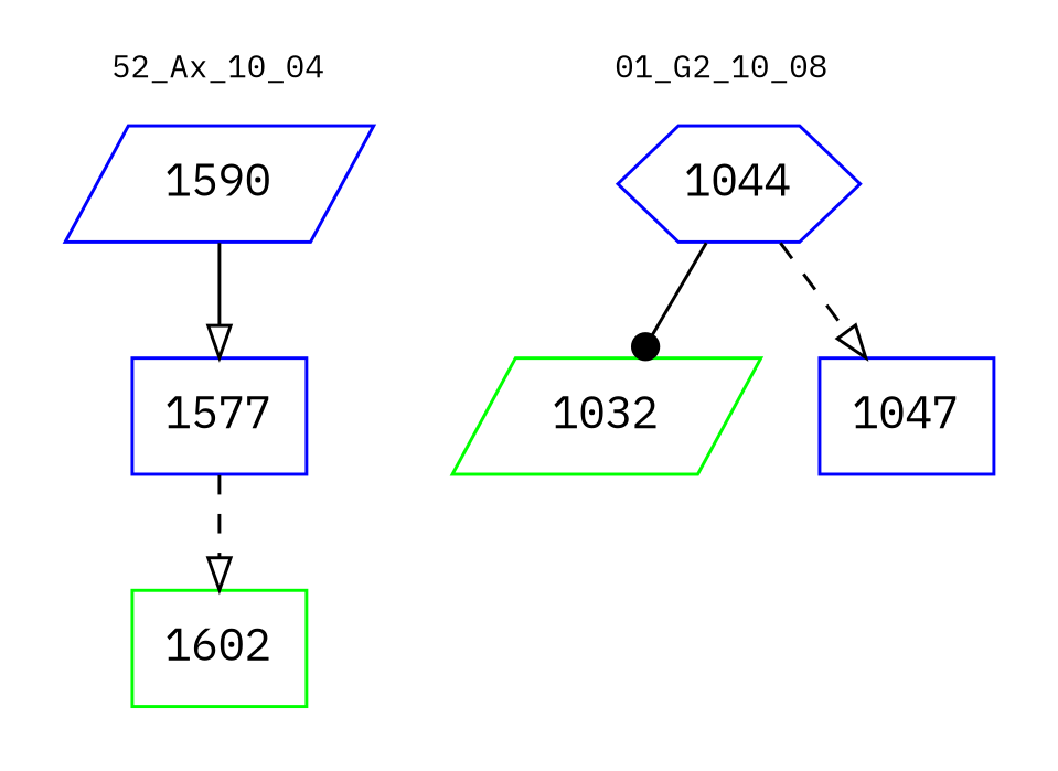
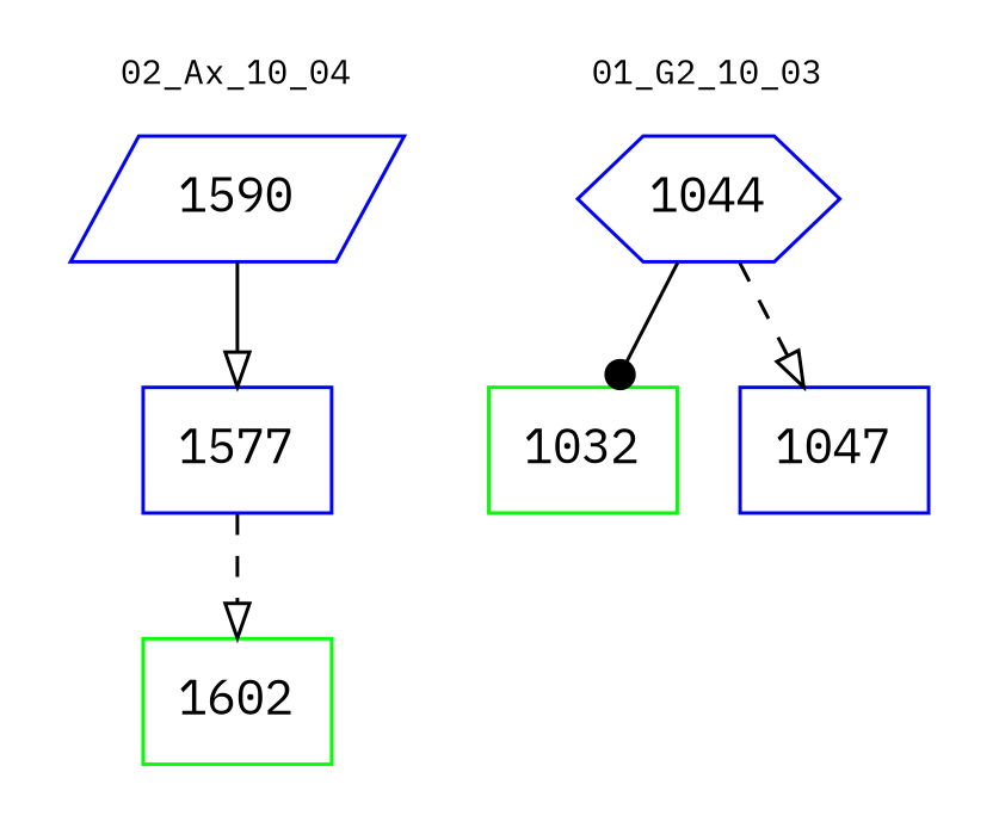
  digraph {
    fontname="IBM Plex Mono"
    node [color=blue fontname="IBM Plex Mono" shape=box]
    edge [arrowhead=onormal color=black fontname="IBM Plex Mono" style=solid]
    n1 [label=1590 shape=parallelogram]
    n2 [label=1577]
    n3 [color=green label=1602]
    n4 [label=1044 shape=hexagon]
-   n5 [color=green label=1032 shape=parallelogram]
+   n5 [color=green label=1032]
    n6 [label=1047]
    subgraph cluster_1 {
      color=white
      fontsize=10
-     label="52_Ax_10_04"
+     label="02_Ax_10_04"
      n1
      n2
      n3
    }
    subgraph cluster_2 {
      color=white
      fontsize=10
-     label="01_G2_10_08"
+     label="01_G2_10_03"
      n4
      n5
      n6
    }
    n1 -> n2
    n2 -> n3 [style=dashed]
    n4 -> n5 [arrowhead=dot]
    n4 -> n6 [style=dashed]
  }
